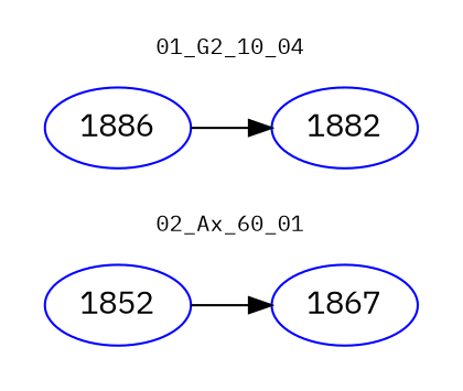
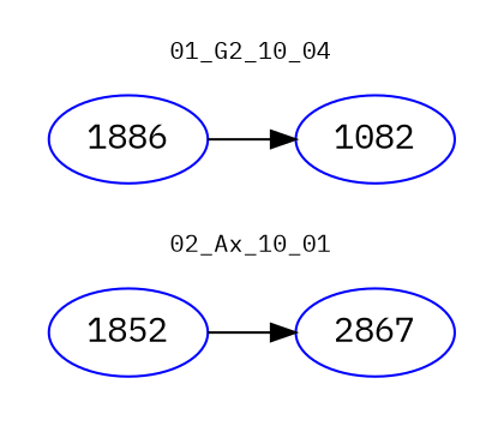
  digraph {
    fontname="IBM Plex Mono"
    rankdir=LR
    node [color=blue fontname="IBM Plex Mono"]
    edge [color=black fontname="IBM Plex Mono"]
    n1 [label=1852]
-   n2 [label=1867]
+   n2 [label=2867]
    n3 [label=1886]
-   n4 [label=1882]
+   n4 [label=1082]
    subgraph cluster_1 {
      color=white
      fontsize=10
-     label="02_Ax_60_01"
+     label="02_Ax_10_01"
      n1
      n2
    }
    subgraph cluster_2 {
      color=white
      fontsize=10
      label="01_G2_10_04"
      n3
      n4
    }
    n1 -> n2
    n3 -> n4
  }
